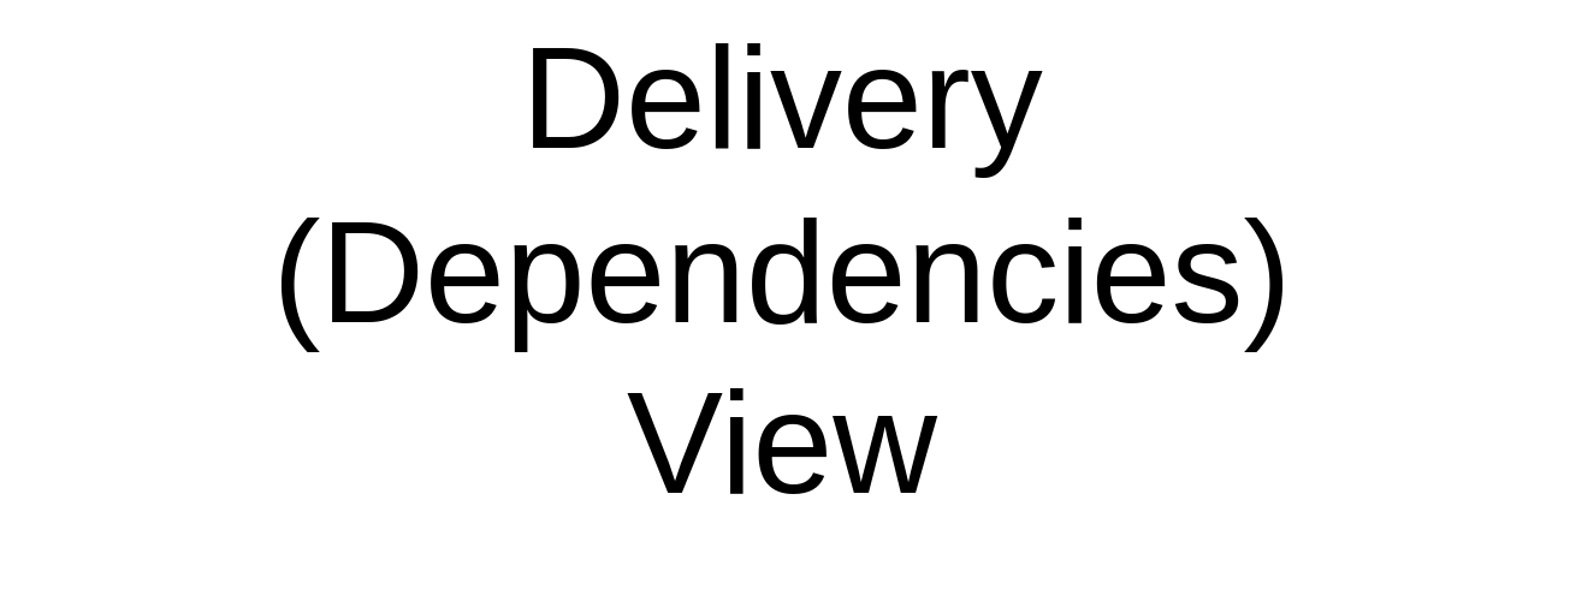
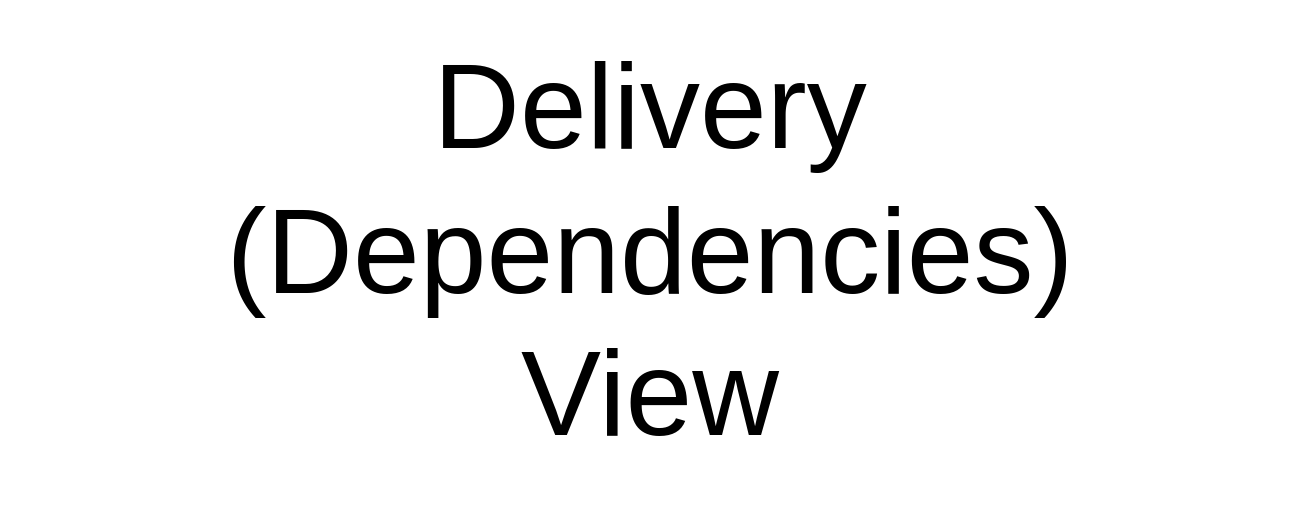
  <mxCell id="0" />
  <mxCell id="1" parent="0" />
- <mxCell id="2" value="Delivery&lt;br&gt;(Dependencies)&lt;br&gt;View" style="text;html=1;strokeColor=none;fillColor=none;align=center;verticalAlign=middle;whiteSpace=wrap;rounded=0;fontSize=48;opacity=30;" parent="1" vertex="1"><mxGeometry x="20" y="10" width="480" height="160" as="geometry" /></mxCell>
+ <mxCell id="2" value="Delivery&lt;br&gt;(Dependencies)&lt;br&gt;View" style="text;html=1;strokeColor=none;fillColor=none;align=center;verticalAlign=middle;whiteSpace=wrap;rounded=0;fontSize=48;opacity=30;" parent="1" vertex="1"><mxGeometry x="20" y="20" width="480" height="160" as="geometry" /></mxCell>
